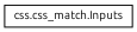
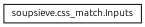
  digraph {
    rankdir=LR
    fontname=Ubuntu
-   n1 [color=black fillcolor=white fontname=Ubuntu fontsize=10 height=0.2 label="css.css_match.Inputs" shape=record style=filled width=0.4]
+   n1 [color=black fillcolor=white fontname=Ubuntu fontsize=10 height=0.2 label="soupsieve.css_match.Inputs" shape=record style=filled width=0.4]
  }
